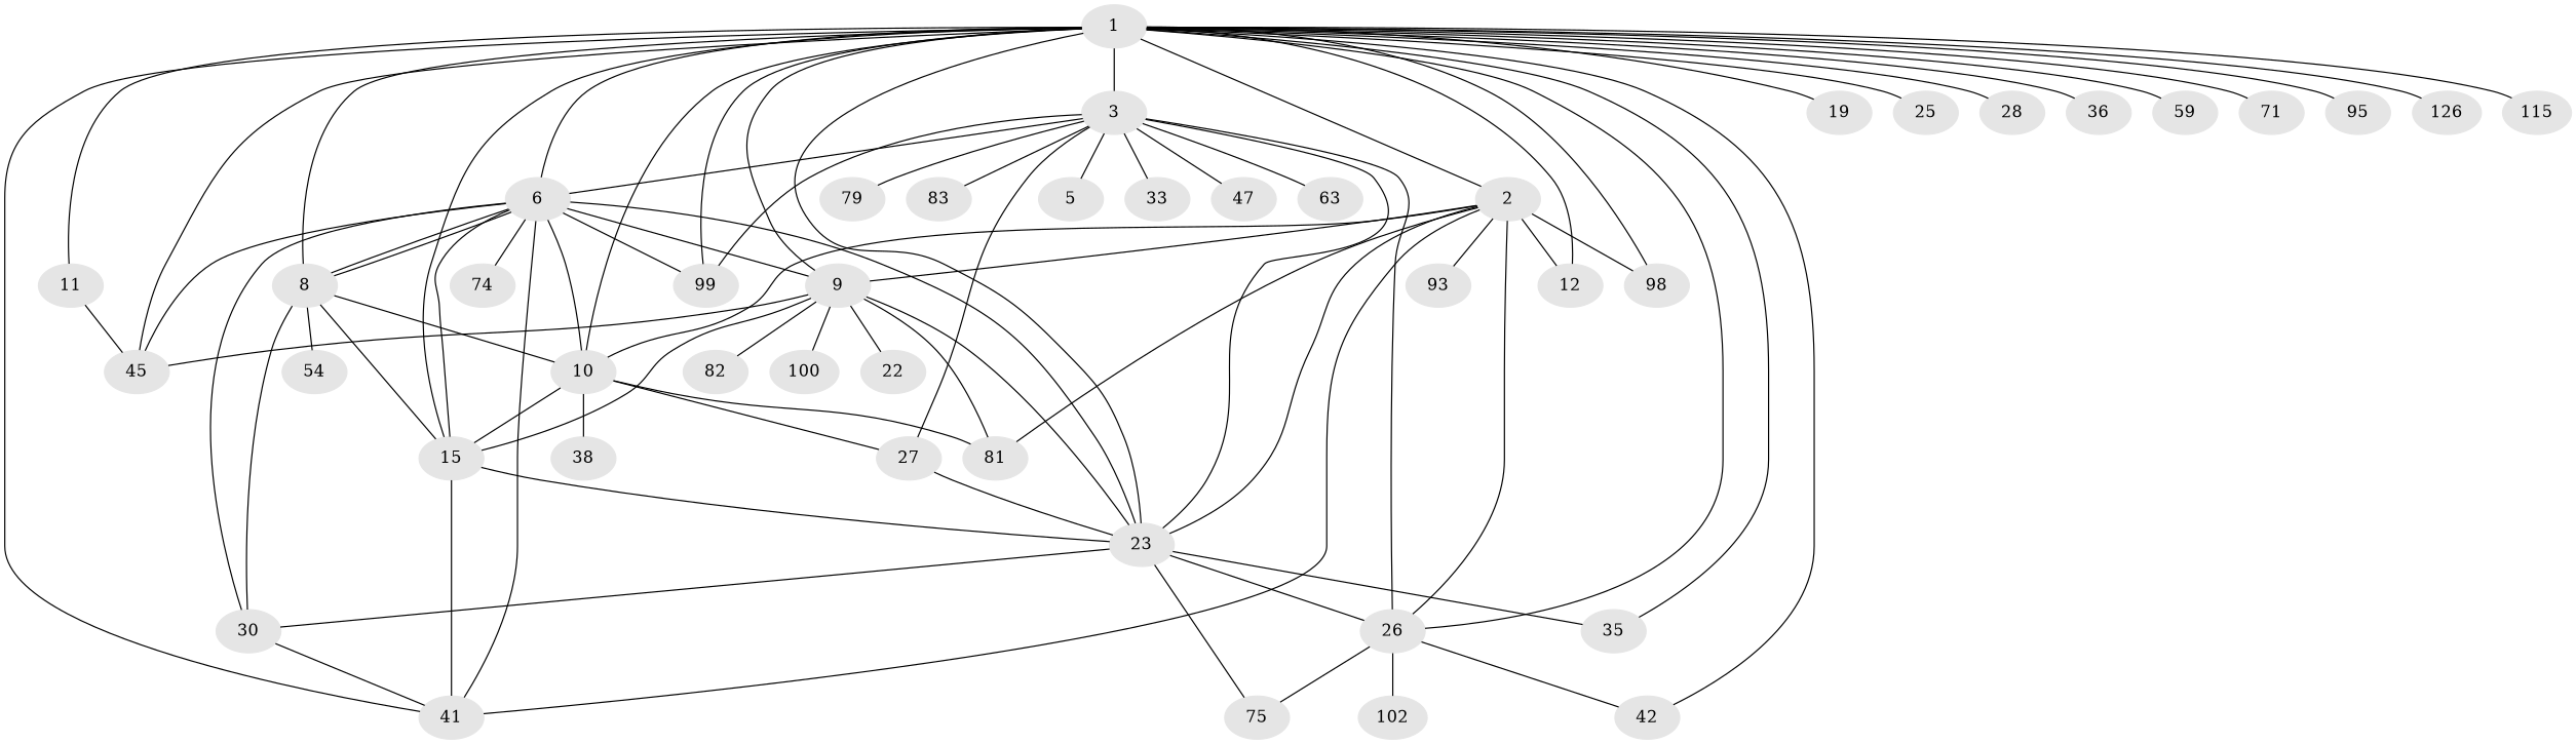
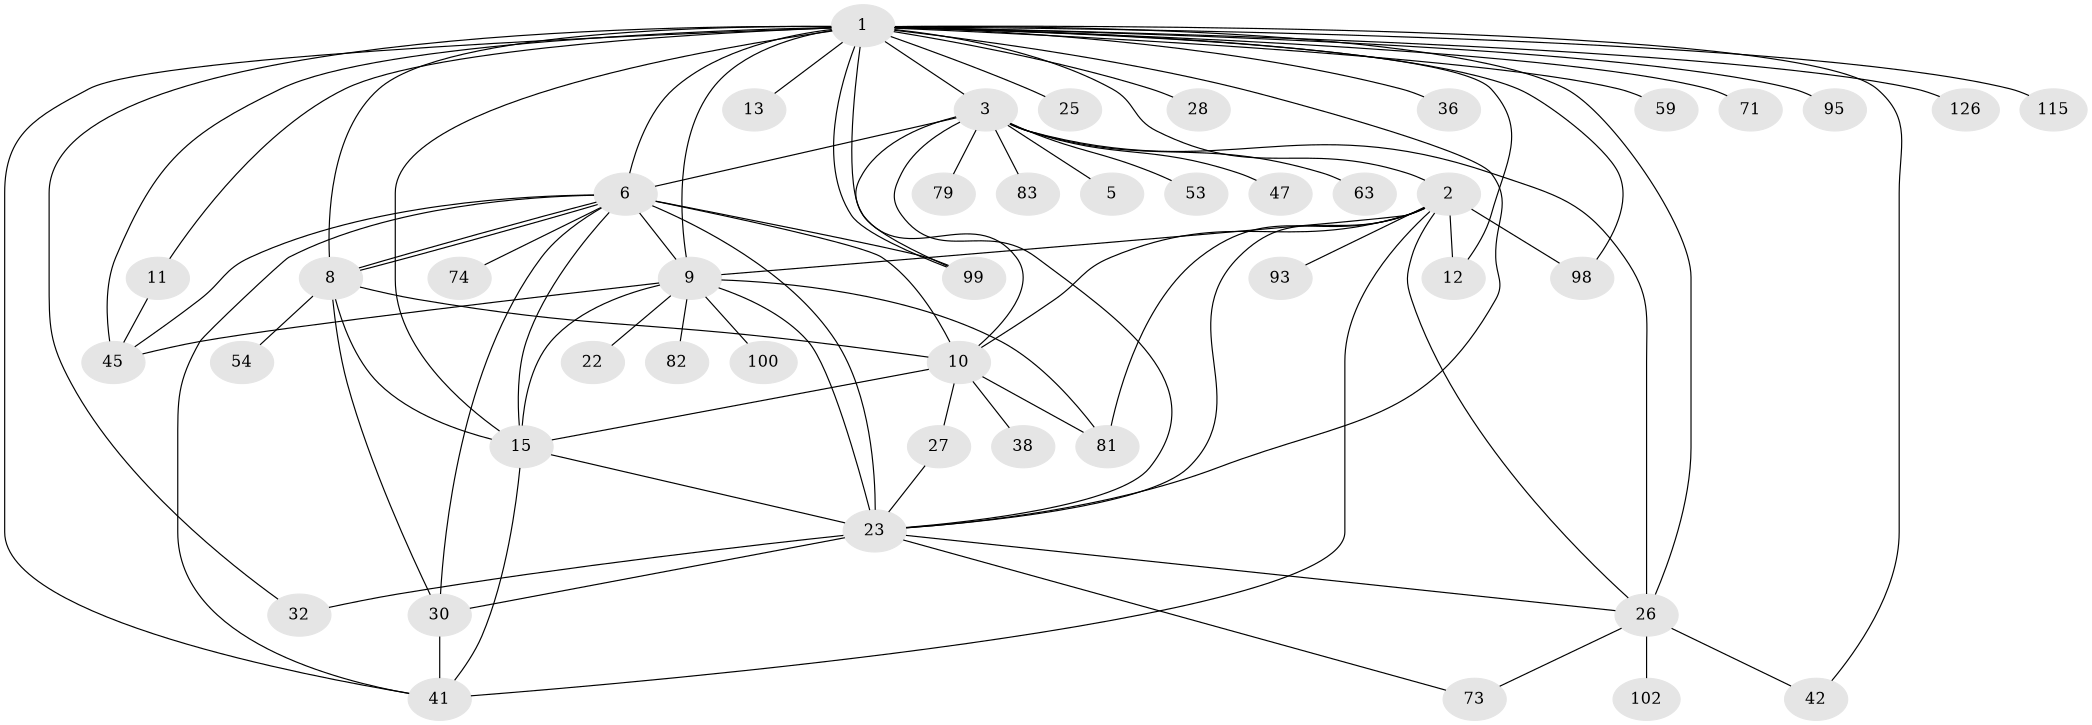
  graph {
    node [color=gray90 style=filled]
    1 [super="+7+4"]
    2
    3
    6 [super="+70+18+40+86+58+27"]
    8 [super="+17+109+103"]
    9 [super="+37+32"]
    10 [super="+25"]
    11
    12
-   13 [label=19]
+   13
    15 [super="+92+113+64"]
    n12 [label=99 super="+72+50"]
    23 [super="+61+44+34+89+39+43+56"]
    n14 [label=25]
    26 [super="+87+54"]
    28
-   35
+   35 [label=32]
    36 [super="+90+66"]
    41 [super="+49+97+76+68"]
    42
    45 [super="+57"]
    59
    71
    95
    98
    n26 [label=126]
    115
    81
    93
    5
    n31 [label=27 super="+21"]
-   33
+   33 [label=53]
    47
    63
    79 [super="+91"]
    83
    30 [super="+46"]
    74 [super="+104"]
    n39 [label=54]
    22
    82
    100
    38
-   73 [label=75]
+   73
    102
    1 -- 2 [weight=2]
    1 -- 3
    1 -- 6 [weight=5]
    1 -- 8
    1 -- 9 [weight=2]
    1 -- 10
    1 -- 11
    1 -- 12
    1 -- 13
    1 -- 15
    1 -- n12
    1 -- 23
    1 -- n14
    1 -- 26
    1 -- 28
    1 -- 35
    1 -- 36
    1 -- 41
    1 -- 42
    1 -- 45 [weight=2]
    1 -- 59
    1 -- 71
    1 -- 95
    1 -- 98
    1 -- n26
    1 -- 115
    2 -- 9
    2 -- 10
    2 -- 12
    2 -- 23
    2 -- 26
    2 -- 41
    2 -- 98
    2 -- 81
    2 -- 93
    3 -- 6
    3 -- n12
    3 -- 23
    3 -- 26 [weight=2]
    3 -- 5
-   3 -- n31
    3 -- 33
    3 -- 47
    3 -- 63
    3 -- 79
    3 -- 83
    6 -- 8 [weight=2]
    6 -- 8
    6 -- 9
    6 -- 10
    6 -- 15
    6 -- n12
    6 -- 23 [weight=4]
    6 -- 41
    6 -- 45
    6 -- 30 [weight=2]
    6 -- 74
    8 -- 10
    8 -- 15
    8 -- 30
    8 -- n39
    9 -- 15 [weight=2]
    9 -- 23 [weight=3]
    9 -- 45
    9 -- 81
    9 -- 22
    9 -- 82
    9 -- 100
    10 -- 15
    10 -- 81
    10 -- n31
    10 -- 38
    11 -- 45 [weight=2]
    15 -- 23
    15 -- 41
    23 -- 26
    23 -- 35
    23 -- 30
    23 -- 73
    26 -- 42
    26 -- 73
    26 -- 102
    n31 -- 23
    30 -- 41
  }
